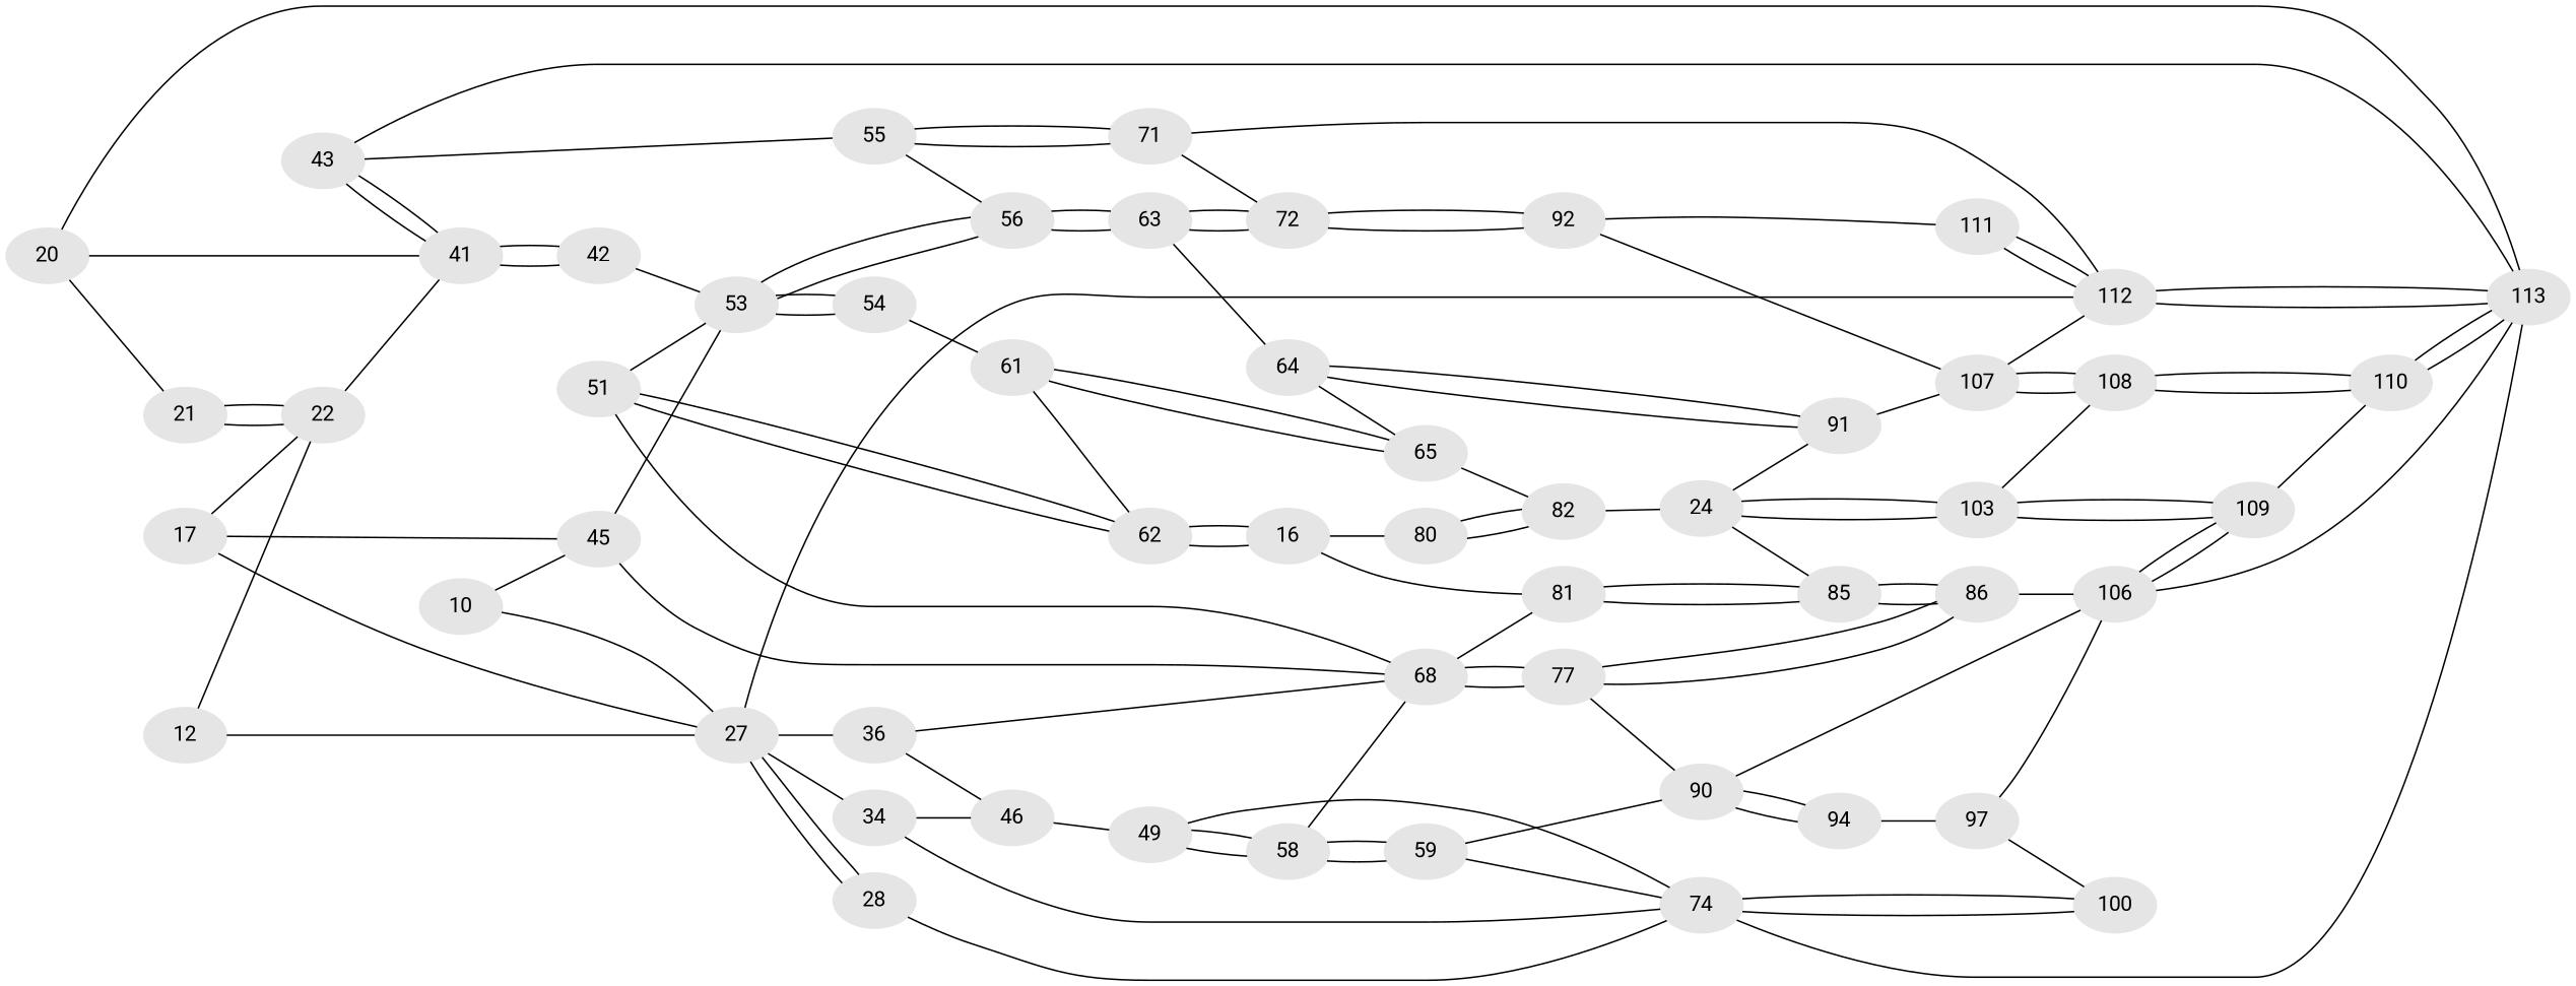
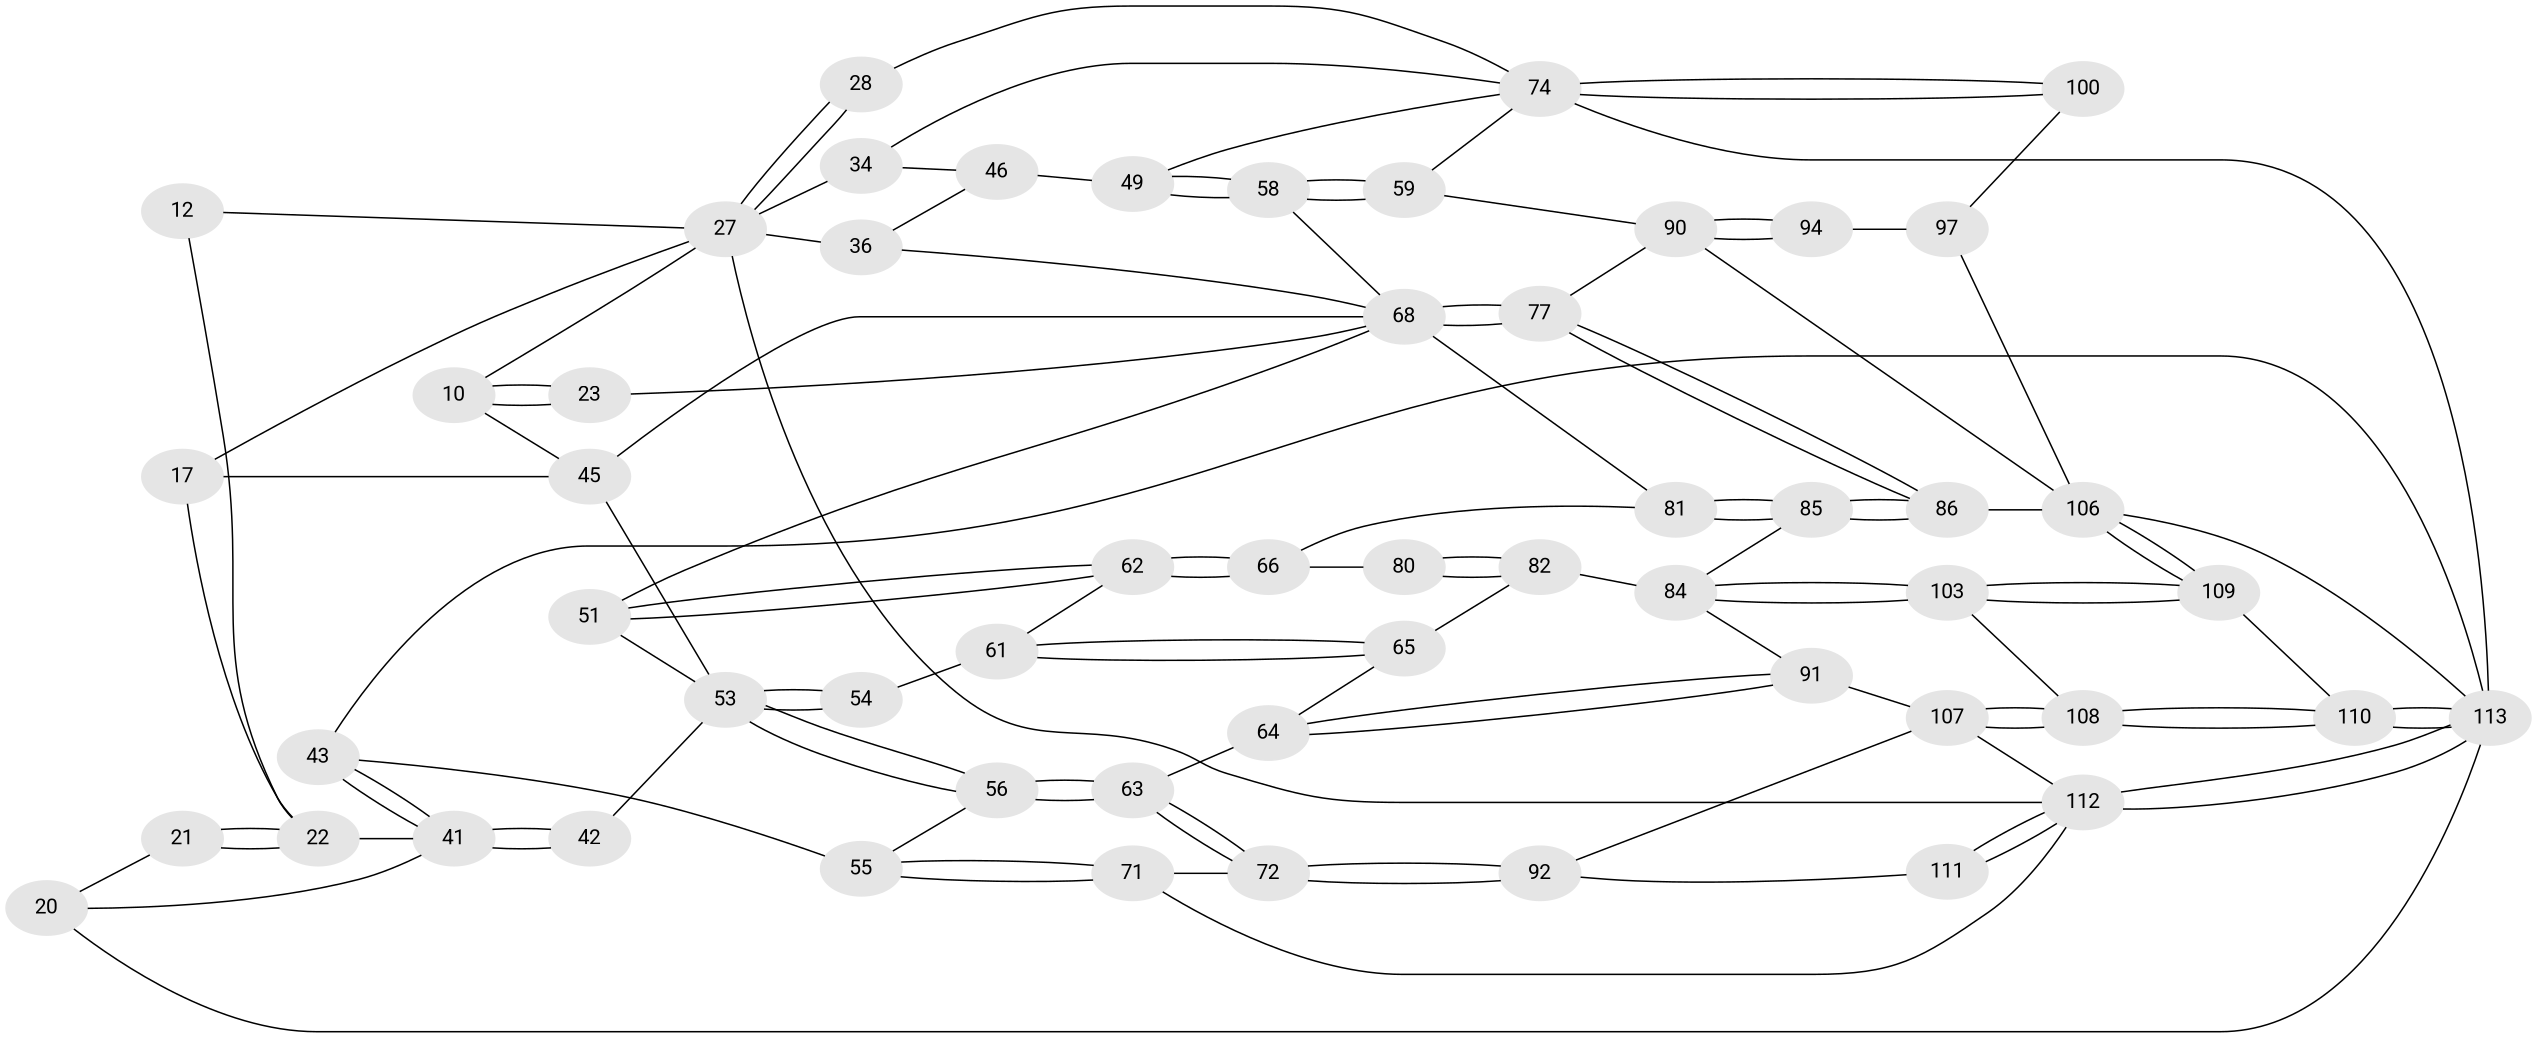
  graph {
    fontname=Roboto
    rankdir=LR
    node [color=gray90 fontname=Roboto style=filled]
    edge [fontname=Roboto]
    10 [super="+6+5"]
+   23
    27 [super="+7+14"]
    45 [super="+26+24"]
    68 [super="+57+52+25"]
    28
    34 [super="+31"]
    36 [super="+29"]
    112 [super="+98+87"]
    53 [super="+43+50"]
    12 [super="+11"]
    22 [super="+18"]
    41 [super="+37+38"]
    17 [super="+8"]
    20
    21
    113 [super="+75+76"]
    42
    81 [super="+67"]
    77
    74 [super="+73"]
    46 [super="+30"]
    100 [super="+96"]
    49 [super="+47"]
    58
    n26 [label=43]
    55
    56
    71
    54
    59
    51
    62
-   66 [label=16]
+   66
    61
    63
    65
    72
    64
    90 [super="+78+79"]
    106 [super="+89"]
    94
    82 [super="+69"]
    80 [super="+70"]
    91
    92
    107 [super="+105+101"]
-   84 [super="+83" label=24]
+   84 [super="+83"]
    85
    86
    111 [super="+104+99"]
    103
    108 [super="+102"]
    109
    97 [super="+95"]
    110
+   10 -- 23 [weight=2]
+   10 -- 23
    10 -- 27
    10 -- 45
+   23 -- 68
    27 -- 28 [weight=2]
    27 -- 28
    27 -- 34
    27 -- 36
    27 -- 112 [weight=3]
    45 -- 68 [weight=2]
    45 -- 53
    68 -- 81
    68 -- 77
    68 -- 77
    28 -- 74
    34 -- 74
    34 -- 46 [weight=2]
    36 -- 68
    36 -- 46
    112 -- 113 [weight=2]
    112 -- 113
    53 -- 56
    53 -- 56
    53 -- 54 [weight=2]
    53 -- 54
    12 -- 27 [weight=2]
    12 -- 22
    22 -- 41
    41 -- 42 [weight=2]
    41 -- 42
    17 -- 27
    17 -- 45 [weight=2]
    17 -- 22
    20 -- 41
    20 -- 21
    20 -- 113
    21 -- 22 [weight=2]
    21 -- 22
    42 -- 53
    81 -- 85
    81 -- 85
    77 -- 90
    77 -- 86
    77 -- 86
    74 -- 113
    74 -- 100 [weight=2]
    74 -- 100
    46 -- 49
    49 -- 74
    49 -- 58
    49 -- 58
    58 -- 68
    58 -- 59
    58 -- 59
    n26 -- 41
    n26 -- 41
    n26 -- 113
    n26 -- 55
    55 -- 56
    55 -- 71
    55 -- 71
    56 -- 63
    56 -- 63
    71 -- 112
    71 -- 72
    54 -- 61
    59 -- 74
    59 -- 90
    51 -- 68
    51 -- 53
    51 -- 62
    51 -- 62
    62 -- 66
    62 -- 66
    66 -- 81
    66 -- 80
    61 -- 62
    61 -- 65
    61 -- 65
    63 -- 72
    63 -- 72
    63 -- 64
    65 -- 82
    72 -- 92
    72 -- 92
    64 -- 65
    64 -- 91
    64 -- 91
    90 -- 106
    90 -- 94 [weight=2]
    90 -- 94
    106 -- 113
    106 -- 109
    106 -- 109
    94 -- 97
    82 -- 84
    80 -- 82 [weight=2]
    80 -- 82
    91 -- 107
    92 -- 107
    92 -- 111
    107 -- 112 [weight=2]
    107 -- 108 [weight=2]
    107 -- 108
    84 -- 91
    84 -- 85
    84 -- 103
    84 -- 103
    85 -- 86
    85 -- 86
    86 -- 106
    111 -- 112 [weight=2]
    111 -- 112
    103 -- 108
    103 -- 109
    103 -- 109
    108 -- 110
    108 -- 110
    109 -- 110
    97 -- 100 [weight=2]
    97 -- 106
    110 -- 113
    110 -- 113
  }
